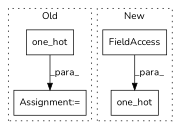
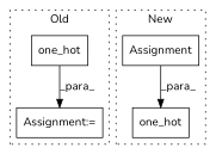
  digraph {
    fontname=Nunito
    node [a=32 l="8,1" shape=box fontname=Nunito]
    edge [fontname=Nunito]
    n1 [label=one_hot s="36905,36948"]
    n2 [a=7 l=1 label="Assignment:=" s=36893]
    n3 [label=one_hot s="38295,38348"]
-   n4 [a=22 l=26 label=FieldAccess s=38322]
+   n4 [a=22 l=26 label=Assignment s=38322]
    subgraph cluster_1 {
      label=Old
      style=dotted
      n1
      n2
    }
    subgraph cluster_2 {
      label=New
      style=dotted
      n3
      n4
    }
    n1 -> n2 [label=_para_]
    n4 -> n3 [label=_para_]
  }
